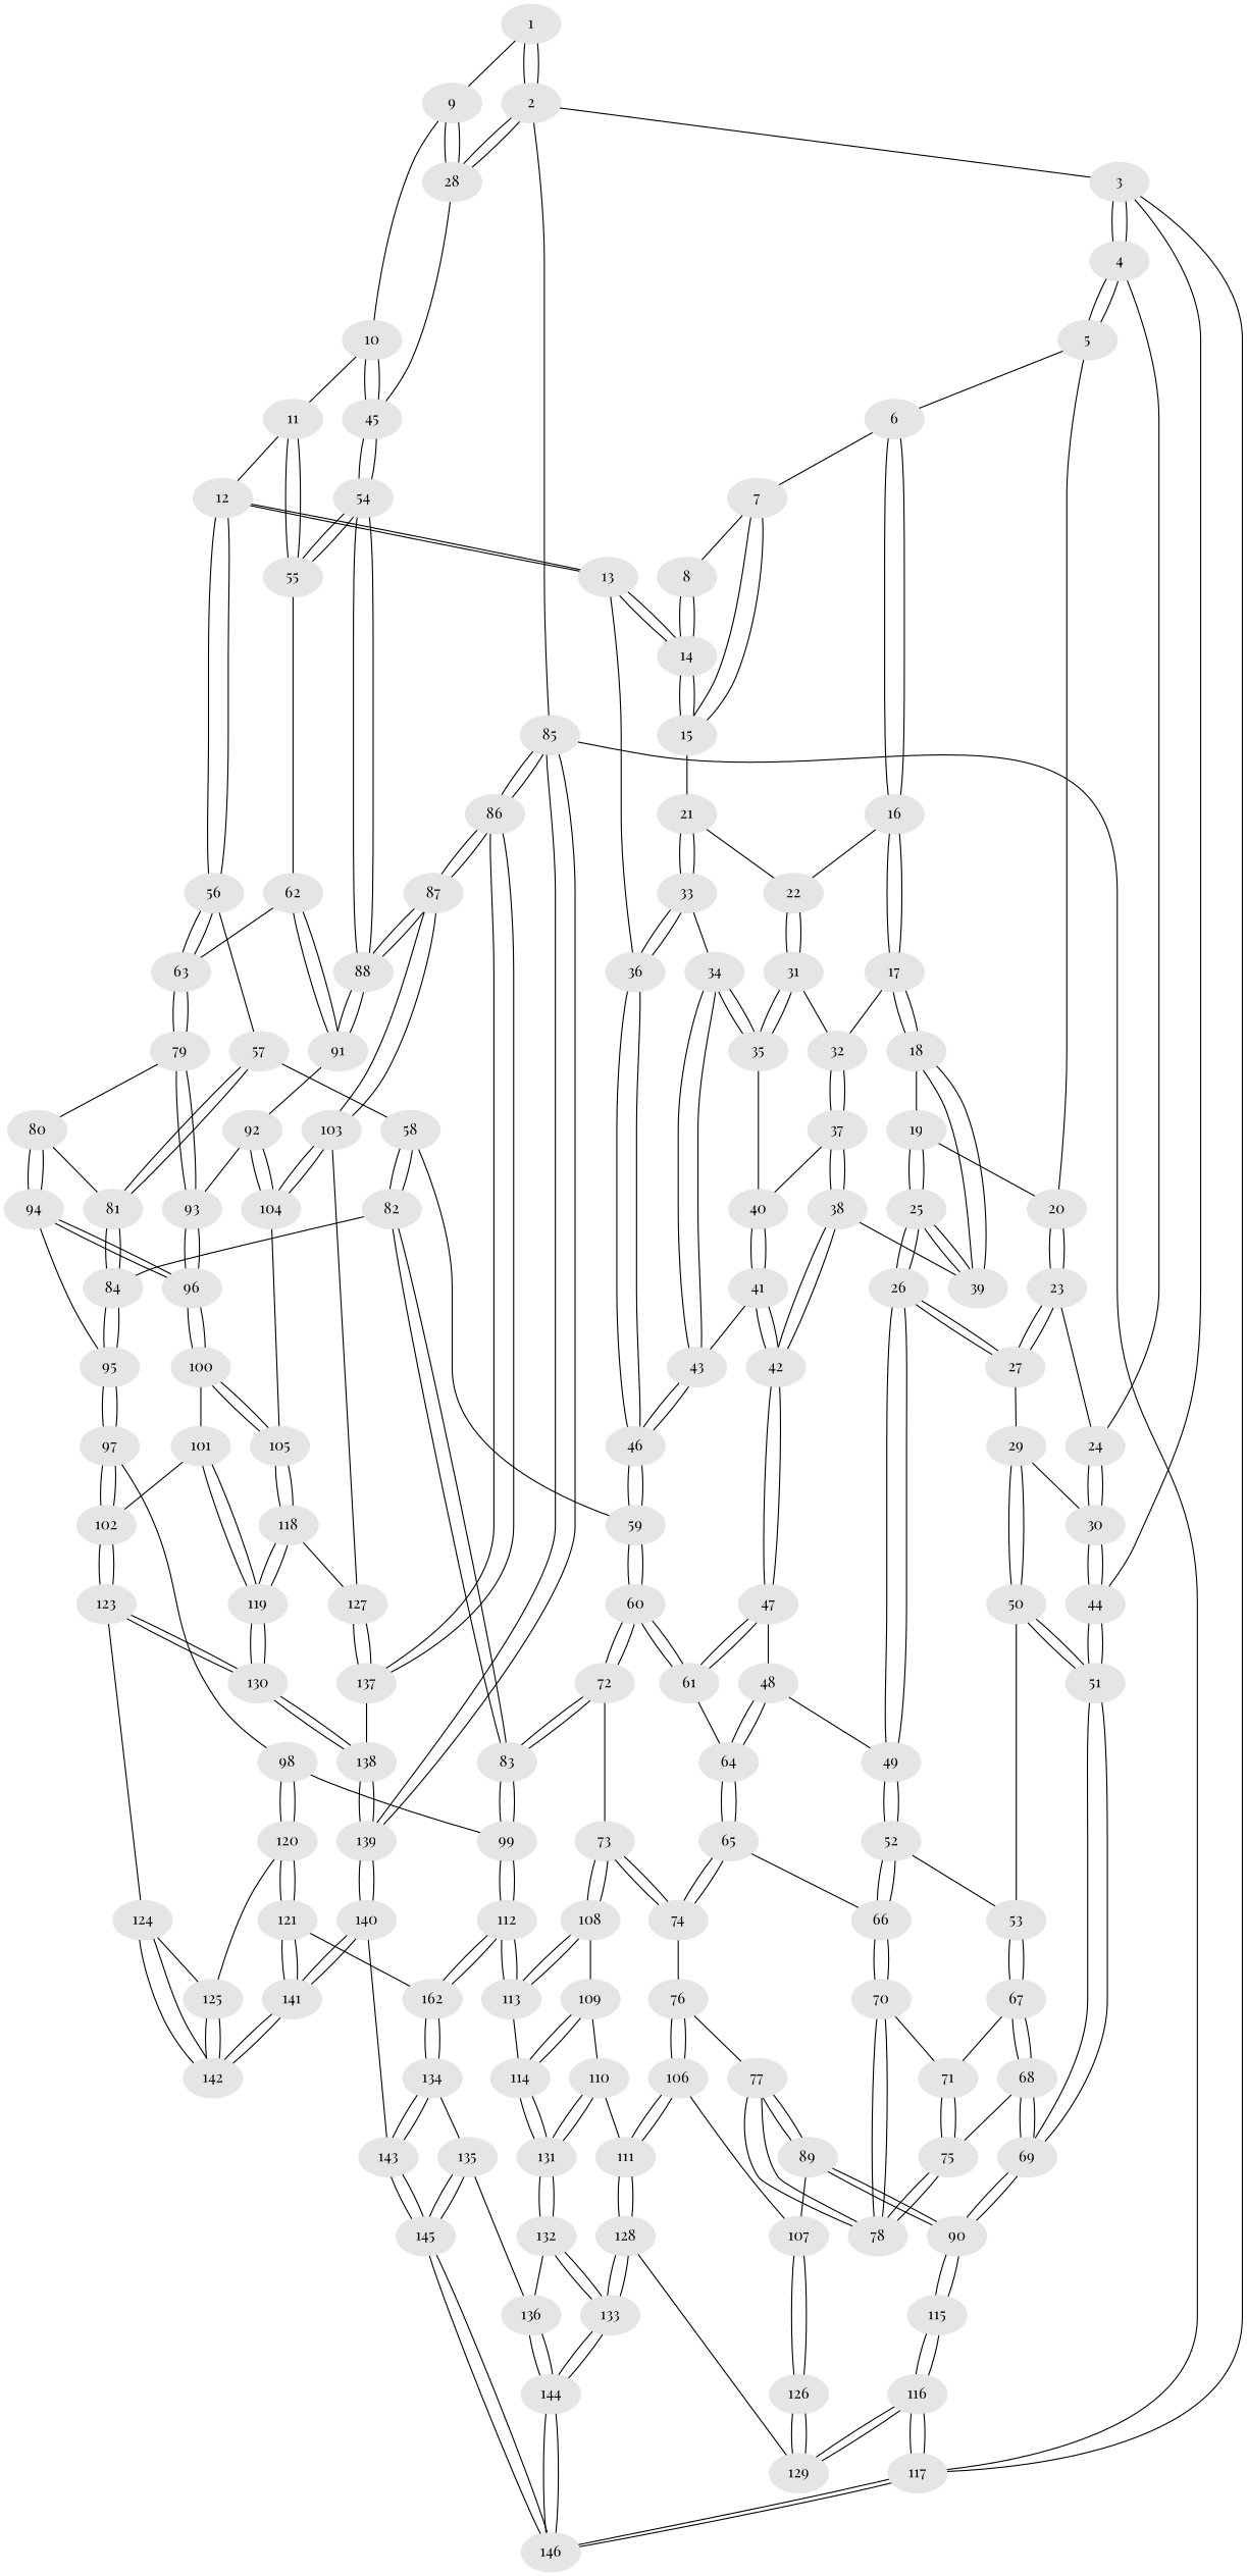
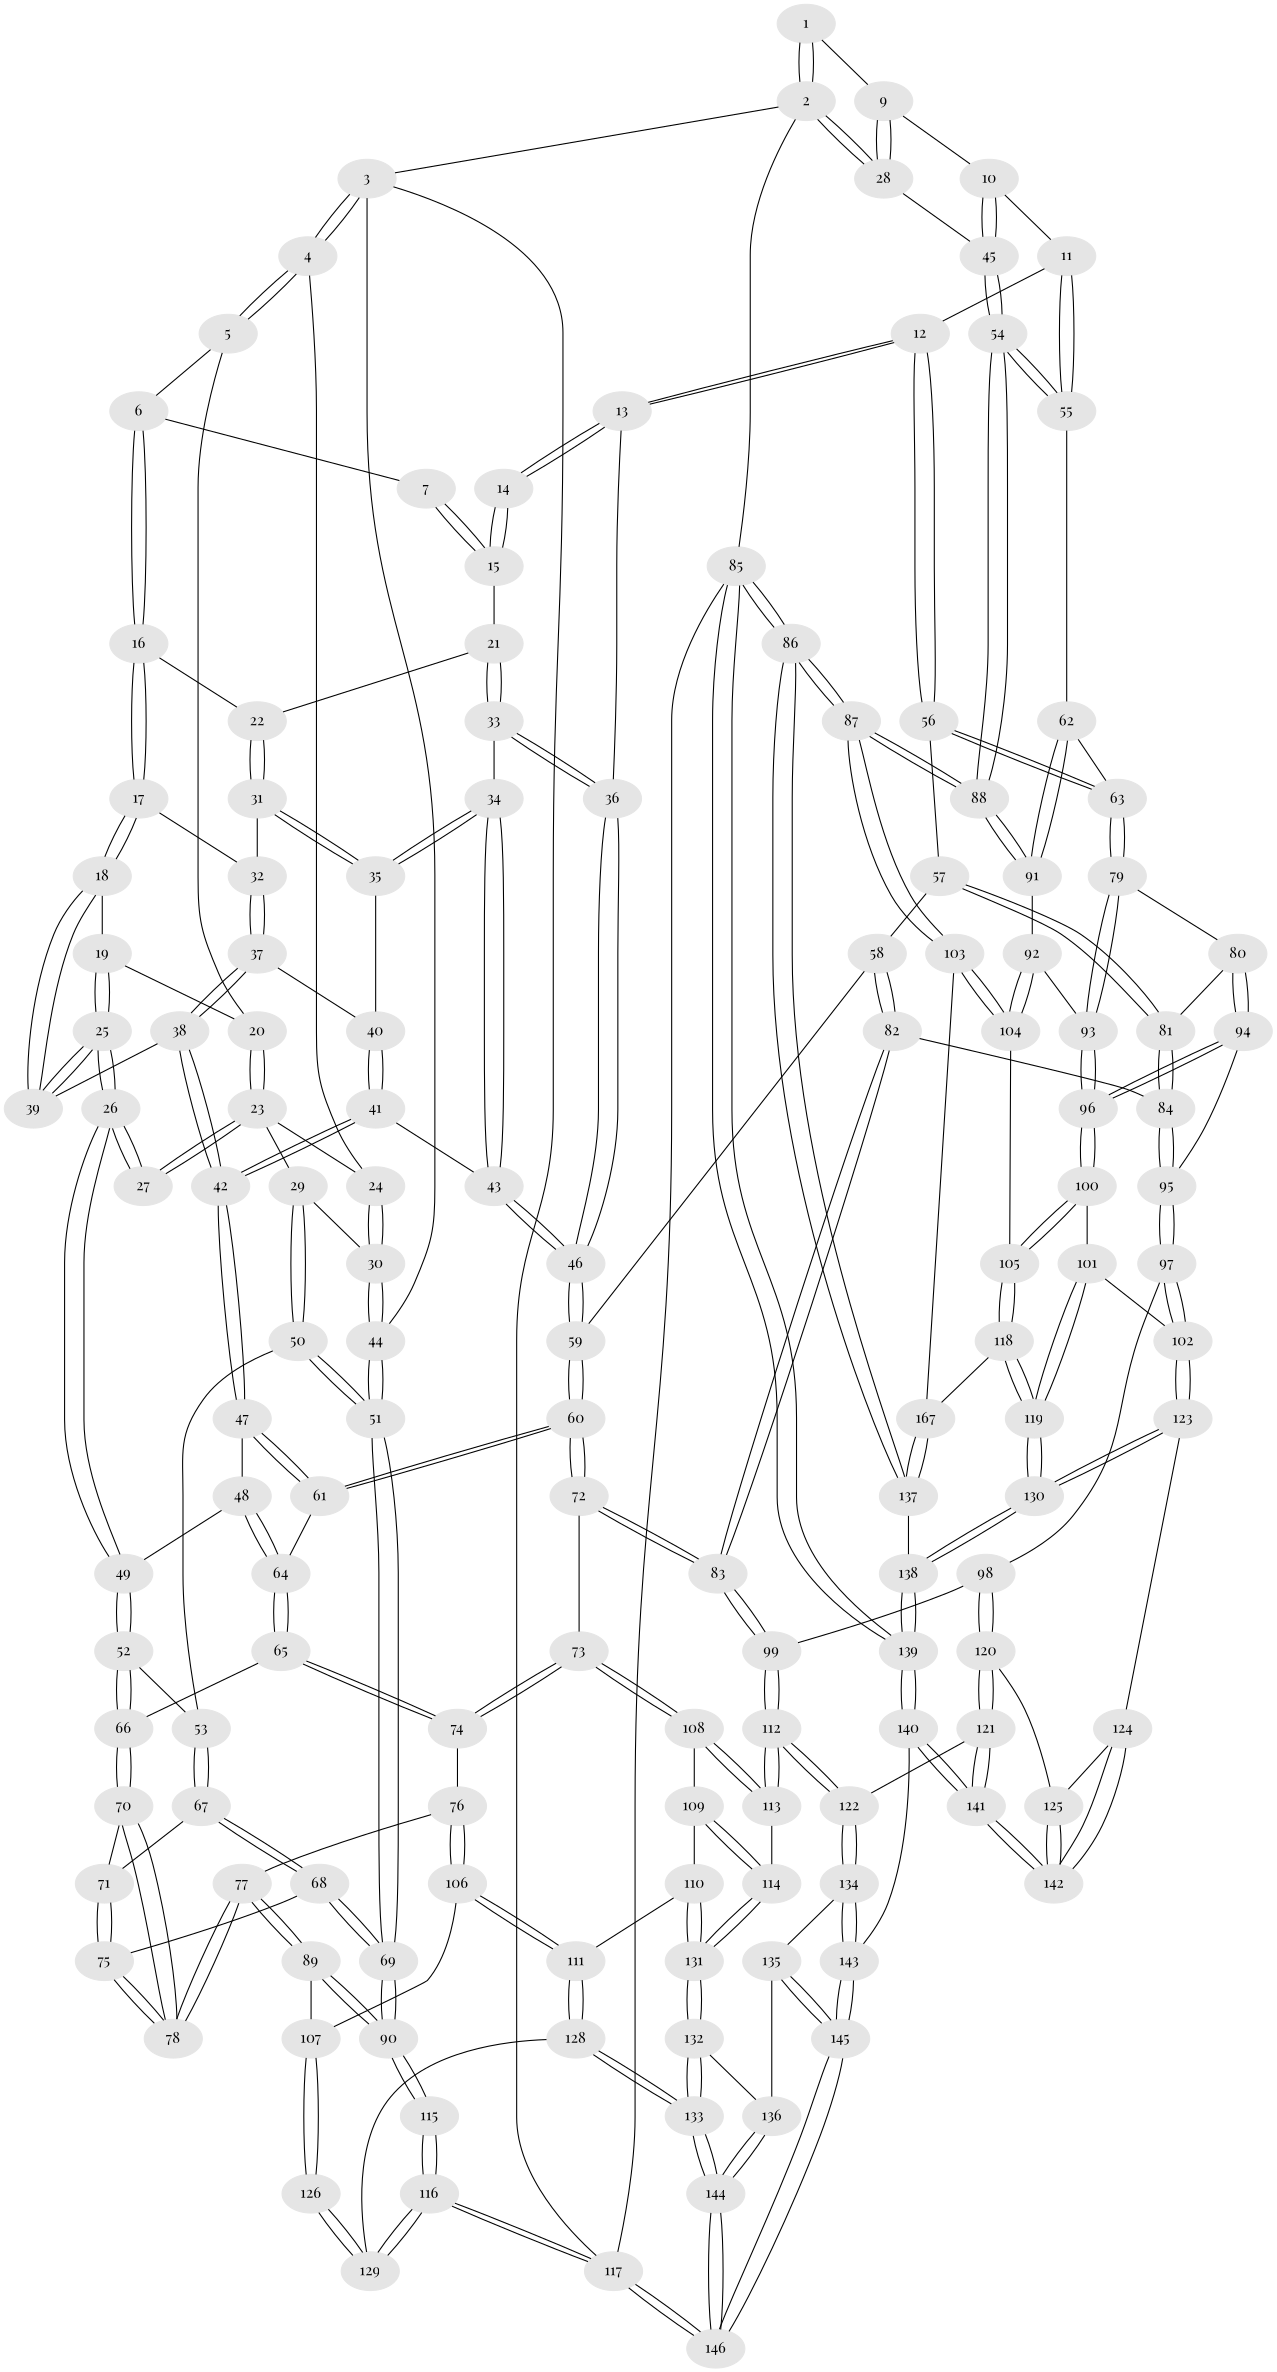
  graph {
    fontname="Playfair Display"
    node [color=gray90 fontname="Playfair Display" style=filled]
    edge [fontname="Playfair Display"]
    1
    2
    9
    3
    28
    85
    10
    4
    44
    117
    45
    86
    139
    5
    24
    51
    146
    6
    20
    30
    7
    16
    23
-   8
    15
    17
    22
    14
    21
    11
    12
    55
    54
    13
    56
    62
    36
    57
    63
    46
    33
    18
    32
    31
    19
    39
    37
    25
    26
    27
    34
    35
    29
    49
    52
    50
    53
    40
    38
    43
    41
    59
    42
    47
    48
    61
    69
    88
    60
    64
    65
    66
    67
    90
    70
    68
    71
    91
    58
    81
    79
    82
    84
    83
    72
    73
    92
    80
    93
    74
    76
    78
    75
    115
    108
    99
    109
    113
    77
    106
    89
    107
    111
    94
    96
    95
    112
    97
    87
    137
    140
    103
    138
    104
-   127
+   127 [label=167]
    126
    116
    105
    100
    98
    102
    101
    120
    123
    121
    125
-   122 [label=162]
+   122
    119
    118
    130
    124
    128
    129
    110
    114
    131
    132
    133
    134
    141
    142
    135
    143
    144
    136
    145
    1 -- 2
    1 -- 2
    1 -- 9
    2 -- 3
    2 -- 28
    2 -- 28
    2 -- 85
    9 -- 28
    9 -- 28
    9 -- 10
    3 -- 4
    3 -- 4
    3 -- 44
    3 -- 117
    28 -- 45
    85 -- 117
    85 -- 86
    85 -- 86
    85 -- 139
    85 -- 139
    10 -- 45
    10 -- 45
    10 -- 11
    4 -- 5
    4 -- 5
    4 -- 24
    44 -- 51
    44 -- 51
    117 -- 146
    117 -- 146
    45 -- 54
    45 -- 54
    86 -- 87
    86 -- 87
    86 -- 137
    86 -- 137
    139 -- 140
    139 -- 140
    5 -- 6
    5 -- 20
    24 -- 30
    24 -- 30
    51 -- 69
    51 -- 69
    6 -- 7
    6 -- 16
    6 -- 16
    20 -- 23
    20 -- 23
    30 -- 44
    30 -- 44
-   7 -- 8
    7 -- 15
    7 -- 15
    16 -- 17
    16 -- 17
    16 -- 22
    23 -- 24
    23 -- 27
    23 -- 27
-   8 -- 14
-   8 -- 14
    15 -- 21
    17 -- 18
    17 -- 18
    17 -- 32
    22 -- 31
    22 -- 31
    14 -- 15
    14 -- 15
    21 -- 22
    21 -- 33
    21 -- 33
    11 -- 12
    11 -- 55
    11 -- 55
    12 -- 13
    12 -- 13
    12 -- 56
    12 -- 56
    55 -- 62
    54 -- 55
    54 -- 55
    54 -- 88
    54 -- 88
    13 -- 14
    13 -- 14
    13 -- 36
    56 -- 57
    56 -- 63
    56 -- 63
    62 -- 63
    62 -- 91
    62 -- 91
    36 -- 46
    36 -- 46
    57 -- 58
    57 -- 81
    57 -- 81
    63 -- 79
    63 -- 79
    46 -- 59
    46 -- 59
    33 -- 36
    33 -- 36
    33 -- 34
    18 -- 19
    18 -- 39
    18 -- 39
    32 -- 37
    32 -- 37
    31 -- 32
    31 -- 35
    31 -- 35
    19 -- 20
    19 -- 25
    19 -- 25
    37 -- 40
    37 -- 38
    37 -- 38
    25 -- 39
    25 -- 39
    25 -- 26
    25 -- 26
    26 -- 27
    26 -- 27
    26 -- 49
    26 -- 49
-   27 -- 29
+   23 -- 29
    34 -- 35
    34 -- 35
    34 -- 43
    34 -- 43
    35 -- 40
    29 -- 30
    29 -- 50
    29 -- 50
    49 -- 52
    49 -- 52
    52 -- 53
    52 -- 66
    52 -- 66
    50 -- 51
    50 -- 51
    50 -- 53
    53 -- 67
    53 -- 67
    40 -- 41
    40 -- 41
    38 -- 39
    38 -- 42
    38 -- 42
    43 -- 46
    43 -- 46
    41 -- 43
    41 -- 42
    41 -- 42
    59 -- 60
    59 -- 60
    42 -- 47
    42 -- 47
    47 -- 48
    47 -- 61
    47 -- 61
    48 -- 49
    48 -- 64
    48 -- 64
    61 -- 64
    69 -- 90
    69 -- 90
    88 -- 91
    88 -- 91
    60 -- 61
    60 -- 61
    60 -- 72
    60 -- 72
    64 -- 65
    64 -- 65
    65 -- 66
    65 -- 74
    65 -- 74
    66 -- 70
    66 -- 70
    67 -- 68
    67 -- 68
    67 -- 71
    90 -- 115
    90 -- 115
    70 -- 71
    70 -- 78
    70 -- 78
    68 -- 69
    68 -- 69
    68 -- 75
    71 -- 75
    71 -- 75
    91 -- 92
    58 -- 59
    58 -- 82
    58 -- 82
    81 -- 84
    81 -- 84
    79 -- 80
    79 -- 93
    79 -- 93
    82 -- 84
    82 -- 83
    82 -- 83
    84 -- 95
    84 -- 95
    83 -- 99
    83 -- 99
    72 -- 83
    72 -- 83
    72 -- 73
    73 -- 74
    73 -- 74
    73 -- 108
    73 -- 108
    92 -- 93
    92 -- 104
    92 -- 104
    80 -- 81
    80 -- 94
    80 -- 94
    93 -- 96
    93 -- 96
    74 -- 76
    76 -- 77
    76 -- 106
    76 -- 106
    75 -- 78
    75 -- 78
    115 -- 116
    115 -- 116
    108 -- 109
    108 -- 113
    108 -- 113
    99 -- 112
    99 -- 112
    109 -- 110
    109 -- 114
    109 -- 114
    113 -- 114
    77 -- 78
    77 -- 78
    77 -- 89
    77 -- 89
    106 -- 107
    106 -- 111
    106 -- 111
    89 -- 90
    89 -- 90
    89 -- 107
    107 -- 126
    107 -- 126
    111 -- 128
    111 -- 128
    94 -- 96
    94 -- 96
    94 -- 95
    96 -- 100
    96 -- 100
    95 -- 97
    95 -- 97
    112 -- 113
    112 -- 113
    112 -- 122
    112 -- 122
    97 -- 98
    97 -- 102
    97 -- 102
    87 -- 88
    87 -- 88
    87 -- 103
    87 -- 103
    137 -- 138
    140 -- 141
    140 -- 141
    140 -- 143
    103 -- 104
    103 -- 104
    103 -- 127
    138 -- 139
    138 -- 139
    104 -- 105
    127 -- 137
    127 -- 137
    126 -- 129
    126 -- 129
    116 -- 117
    116 -- 117
    116 -- 129
    116 -- 129
    105 -- 118
    105 -- 118
    100 -- 105
    100 -- 105
    100 -- 101
    98 -- 99
    98 -- 120
    98 -- 120
    102 -- 123
    102 -- 123
    101 -- 102
    101 -- 119
    101 -- 119
    120 -- 121
    120 -- 121
    120 -- 125
    123 -- 130
    123 -- 130
    123 -- 124
    121 -- 122
    121 -- 141
    121 -- 141
    125 -- 142
    125 -- 142
    122 -- 134
    122 -- 134
    119 -- 130
    119 -- 130
    118 -- 127
    118 -- 119
    118 -- 119
    130 -- 138
    130 -- 138
    124 -- 125
    124 -- 142
    124 -- 142
    128 -- 129
    128 -- 133
    128 -- 133
    110 -- 111
    110 -- 131
    110 -- 131
    114 -- 131
    114 -- 131
    131 -- 132
    131 -- 132
    132 -- 133
    132 -- 133
    132 -- 136
    133 -- 144
    133 -- 144
    134 -- 135
    134 -- 143
    134 -- 143
    141 -- 142
    141 -- 142
    135 -- 136
    135 -- 145
    135 -- 145
    143 -- 145
    143 -- 145
    144 -- 146
    144 -- 146
    136 -- 144
    136 -- 144
    145 -- 146
    145 -- 146
  }
